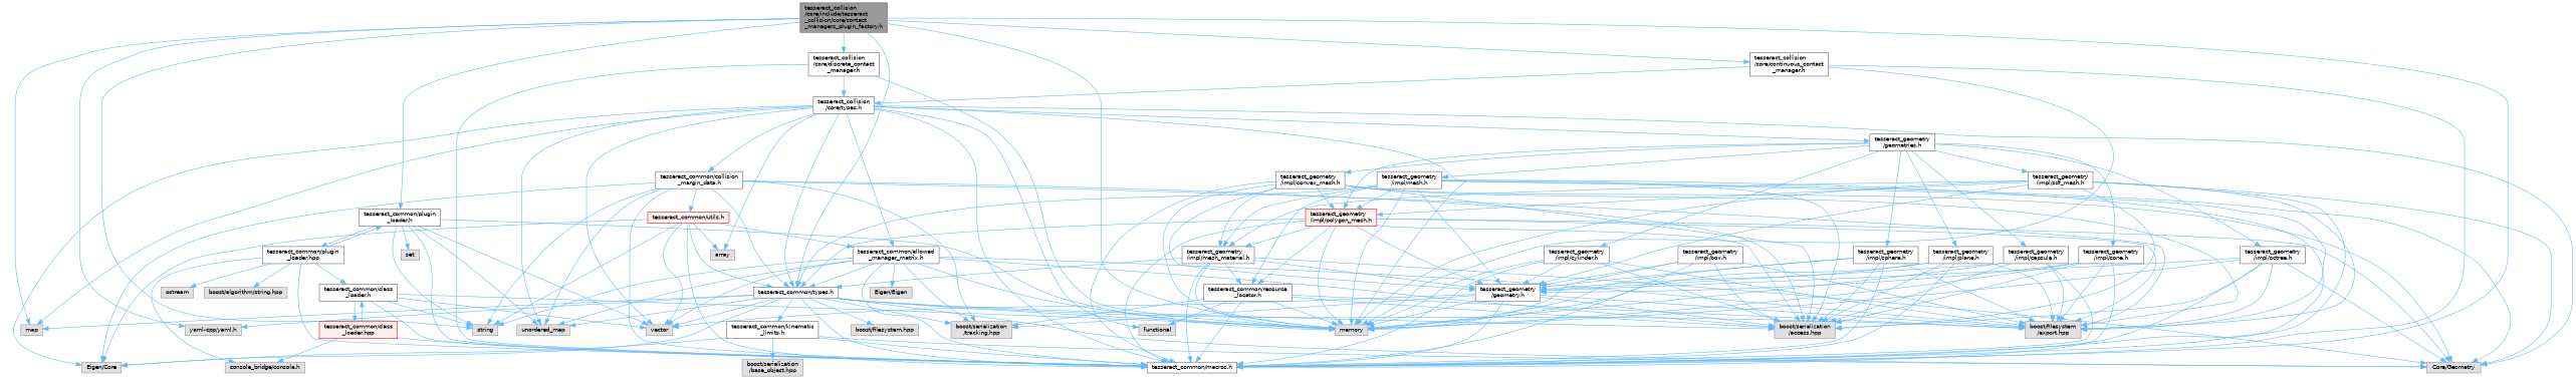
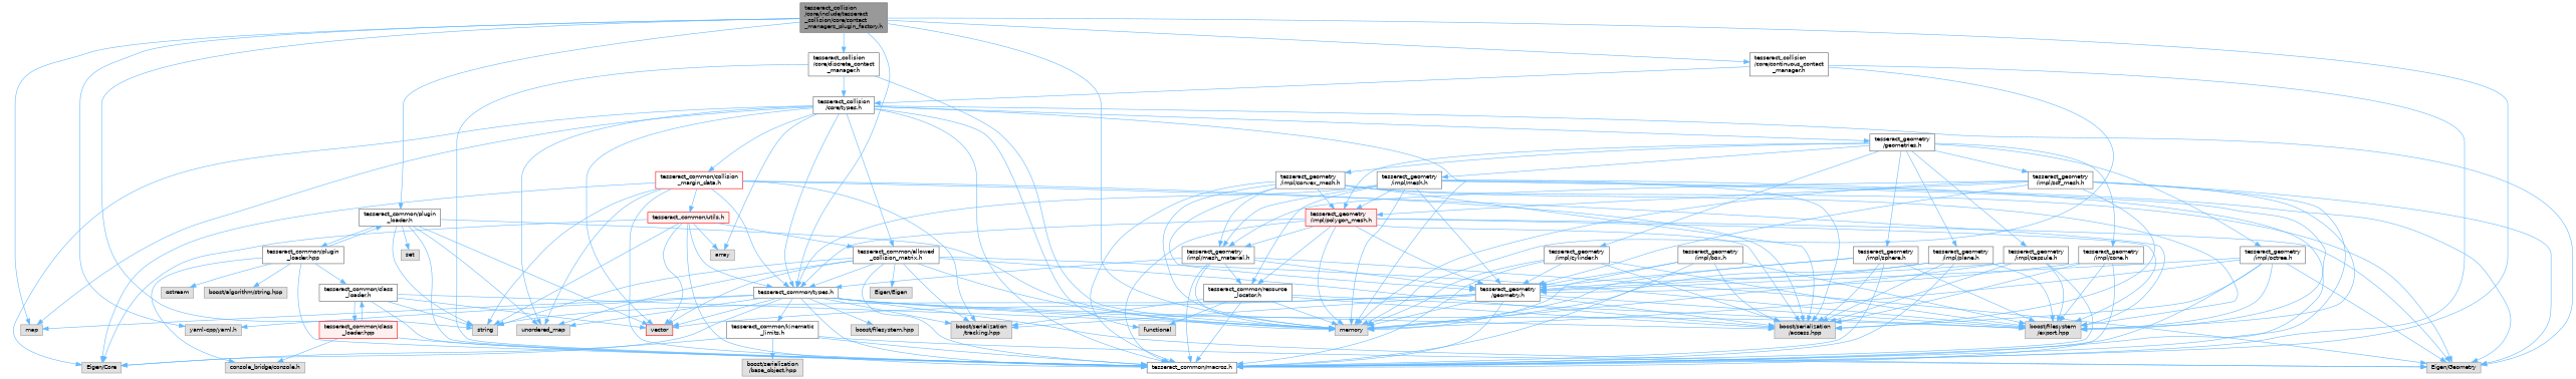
  digraph {
    node [color=grey40 fillcolor=white fontname=Helvetica fontsize=10 shape=box style=filled]
    edge [color=steelblue1 fontname=Helvetica fontsize=10 labelfontname=Helvetica labelfontsize=10 style=solid]
    n1 [color=gray40 fillcolor=grey60 fontcolor=black height=0.2 label="tesseract_collision\l/core/include/tesseract\l_collision/core/contact\l_managers_plugin_factory.h" width=0.4]
    n2 [height=0.2 label="tesseract_common/macros.h" width=0.4]
    n3 [color=grey60 fillcolor="#E0E0E0" height=0.2 label=string width=0.4]
    n4 [color=grey60 fillcolor="#E0E0E0" height=0.2 label=memory width=0.4]
    n5 [color=grey60 fillcolor="#E0E0E0" height=0.2 label=map width=0.4]
    n6 [color=grey60 fillcolor="#E0E0E0" height=0.2 label="yaml-cpp/yaml.h" width=0.4]
    n7 [height=0.2 label="tesseract_collision\l/core/discrete_contact\l_manager.h" width=0.4]
    n8 [height=0.2 label="tesseract_common/types.h" width=0.4]
    n9 [height=0.2 label="tesseract_collision\l/core/continuous_contact\l_manager.h" width=0.4]
    n10 [height=0.2 label="tesseract_common/plugin\l_loader.h" width=0.4]
    n11 [height=0.2 label="tesseract_collision\l/core/types.h" width=0.4]
    n12 [color=grey60 fillcolor="#E0E0E0" height=0.2 label="Eigen/Core" width=0.4]
-   n13 [color=grey60 fillcolor="#E0E0E0" height=0.2 label="Core/Geometry" width=0.4]
-   n14 [color=grey60 fillcolor="#E0E0E0" height=0.2 label=vector width=0.4]
+   n13 [color=grey60 fillcolor="#E0E0E0" height=0.2 label="Eigen/Geometry" width=0.4]
+   n14 [color=red fillcolor="#E0E0E0" height=0.2 label=vector width=0.4]
    n15 [color=grey60 fillcolor="#E0E0E0" height=0.2 label=unordered_map width=0.4]
    n16 [color=grey60 fillcolor="#E0E0E0" height=0.2 label="boost/serialization\l/access.hpp" width=0.4]
    n17 [color=grey60 fillcolor="#E0E0E0" height=0.2 label="boost/filesystem\l/export.hpp" width=0.4]
    n18 [color=grey60 fillcolor="#E0E0E0" height=0.2 label="boost/serialization\l/tracking.hpp" width=0.4]
    n19 [color=grey60 fillcolor="#E0E0E0" height=0.2 label="boost/filesystem.hpp" width=0.4]
    n20 [height=0.2 label="tesseract_common/kinematic\l_limits.h" width=0.4]
    n21 [color=grey60 fillcolor="#E0E0E0" height=0.2 label=set width=0.4]
    n22 [height=0.2 label="tesseract_common/plugin\l_loader.hpp" width=0.4]
    n23 [color=grey60 fillcolor="#E0E0E0" height=0.2 label=array width=0.4]
    n24 [color=grey60 fillcolor="#E0E0E0" height=0.2 label=functional width=0.4]
    n25 [height=0.2 label="tesseract_geometry\l/geometries.h" width=0.4]
-   n26 [height=0.2 label="tesseract_common/collision\l_margin_data.h" width=0.4]
-   n27 [height=0.2 label="tesseract_common/allowed\l_manager_matrix.h" width=0.4]
+   n26 [color=red height=0.2 label="tesseract_common/collision\l_margin_data.h" width=0.4]
+   n27 [height=0.2 label="tesseract_common/allowed\l_collision_matrix.h" width=0.4]
    n28 [height=0.2 label="tesseract_geometry\l/impl/capsule.h" width=0.4]
    n29 [height=0.2 label="tesseract_geometry\l/impl/cone.h" width=0.4]
    n30 [height=0.2 label="tesseract_geometry\l/impl/convex_mesh.h" width=0.4]
    n31 [color=red fillcolor="#FFF0F0" height=0.2 label="tesseract_geometry\l/impl/polygon_mesh.h" width=0.4]
    n32 [height=0.2 label="tesseract_geometry\l/impl/cylinder.h" width=0.4]
    n33 [height=0.2 label="tesseract_geometry\l/impl/mesh.h" width=0.4]
    n34 [height=0.2 label="tesseract_geometry\l/impl/octree.h" width=0.4]
    n35 [height=0.2 label="tesseract_geometry\l/impl/plane.h" width=0.4]
    n36 [height=0.2 label="tesseract_geometry\l/impl/sdf_mesh.h" width=0.4]
    n37 [height=0.2 label="tesseract_geometry\l/impl/sphere.h" width=0.4]
    n38 [color=red fillcolor="#FFF0F0" height=0.2 label="tesseract_common/utils.h" width=0.4]
    n39 [color=grey60 fillcolor="#E0E0E0" height=0.2 label="Eigen/Eigen" width=0.4]
    n40 [height=0.2 label="tesseract_geometry\l/impl/box.h" width=0.4]
    n41 [height=0.2 label="tesseract_geometry\l/geometry.h" width=0.4]
    n42 [height=0.2 label="tesseract_geometry\l/impl/mesh_material.h" width=0.4]
    n43 [height=0.2 label="tesseract_common/resource\l_locator.h" width=0.4]
    n44 [color=grey60 fillcolor="#E0E0E0" height=0.2 label="boost/serialization\l/base_object.hpp" width=0.4]
    n45 [color=grey60 fillcolor="#E0E0E0" height=0.2 label="boost/algorithm/string.hpp" width=0.4]
    n46 [color=grey60 fillcolor="#E0E0E0" height=0.2 label="console_bridge/console.h" width=0.4]
    n47 [color=grey60 fillcolor="#E0E0E0" height=0.2 label=ostream width=0.4]
    n48 [height=0.2 label="tesseract_common/class\l_loader.h" width=0.4]
    n49 [color=red fillcolor="#FFF0F0" height=0.2 label="tesseract_common/class\l_loader.hpp" width=0.4]
    n1 -> n2
    n1 -> n3
    n1 -> n4
    n1 -> n5
    n1 -> n6
    n1 -> n7
    n1 -> n8
    n1 -> n9
    n1 -> n10
    n7 -> n2
    n7 -> n4
    n7 -> n11
    n8 -> n2
    n8 -> n4
    n8 -> n5
    n8 -> n6
    n8 -> n12
    n8 -> n13
    n8 -> n14
    n8 -> n15
    n8 -> n16
    n8 -> n17
    n8 -> n18
    n8 -> n19
    n8 -> n20
    n9 -> n2
    n9 -> n4
    n9 -> n11
    n10 -> n2
    n10 -> n3
    n10 -> n4
    n10 -> n14
    n10 -> n15
    n10 -> n21
    n10 -> n22
    n11 -> n2
    n11 -> n4
    n11 -> n5
    n11 -> n8
    n11 -> n12
    n11 -> n13
    n11 -> n14
    n11 -> n15
    n11 -> n23
    n11 -> n24
    n11 -> n25
    n11 -> n26
    n11 -> n27
    n20 -> n2
    n20 -> n12
    n20 -> n13
    n20 -> n44
    n22 -> n2
    n22 -> n10
    n22 -> n45
    n22 -> n46
    n22 -> n47
    n22 -> n48
    n25 -> n28
    n25 -> n29
    n25 -> n30
    n25 -> n31
    n25 -> n32
    n25 -> n33
    n25 -> n34
    n25 -> n35
    n25 -> n36
    n25 -> n37
    n26 -> n2
    n26 -> n3
    n26 -> n8
    n26 -> n12
    n26 -> n15
    n26 -> n16
    n26 -> n17
    n26 -> n18
    n26 -> n38
    n27 -> n2
    n27 -> n3
    n27 -> n4
    n27 -> n8
    n27 -> n14
    n27 -> n15
    n27 -> n16
    n27 -> n17
    n27 -> n18
    n27 -> n39
    n28 -> n2
    n28 -> n4
    n28 -> n16
    n28 -> n17
    n28 -> n41
    n29 -> n2
-   n29 -> n4
    n29 -> n16
    n29 -> n17
    n29 -> n41
    n30 -> n2
    n30 -> n4
    n30 -> n13
    n30 -> n16
    n30 -> n17
    n30 -> n31
    n30 -> n41
    n30 -> n42
    n31 -> n2
    n31 -> n4
    n31 -> n8
    n31 -> n13
    n31 -> n16
    n31 -> n17
    n31 -> n41
    n31 -> n42
    n31 -> n43
    n32 -> n2
    n32 -> n4
    n32 -> n16
    n32 -> n17
    n32 -> n41
    n33 -> n2
    n33 -> n4
    n33 -> n8
    n33 -> n13
    n33 -> n16
    n33 -> n17
    n33 -> n31
    n33 -> n41
    n33 -> n42
    n33 -> n43
    n34 -> n2
    n34 -> n4
    n34 -> n13
    n34 -> n16
    n34 -> n17
    n34 -> n41
    n35 -> n2
    n35 -> n4
    n35 -> n16
    n35 -> n17
    n35 -> n41
    n36 -> n2
    n36 -> n4
    n36 -> n13
    n36 -> n16
    n36 -> n17
    n36 -> n31
    n36 -> n41
    n36 -> n42
    n37 -> n2
    n37 -> n4
    n37 -> n16
    n37 -> n17
    n37 -> n41
    n38 -> n2
    n38 -> n3
    n38 -> n8
    n38 -> n12
    n38 -> n14
    n38 -> n23
    n38 -> n27
    n40 -> n2
    n40 -> n4
    n40 -> n16
    n40 -> n17
    n40 -> n41
    n41 -> n2
+   n41 -> n3
    n41 -> n4
    n41 -> n14
    n41 -> n16
    n41 -> n17
    n41 -> n18
    n42 -> n2
    n42 -> n4
    n42 -> n8
    n42 -> n13
    n42 -> n41
    n42 -> n43
    n43 -> n2
    n43 -> n4
    n43 -> n16
    n43 -> n17
    n43 -> n18
    n43 -> n24
    n48 -> n2
    n48 -> n3
    n48 -> n4
    n48 -> n14
    n48 -> n49
    n49 -> n2
    n49 -> n46
    n49 -> n48
  }
